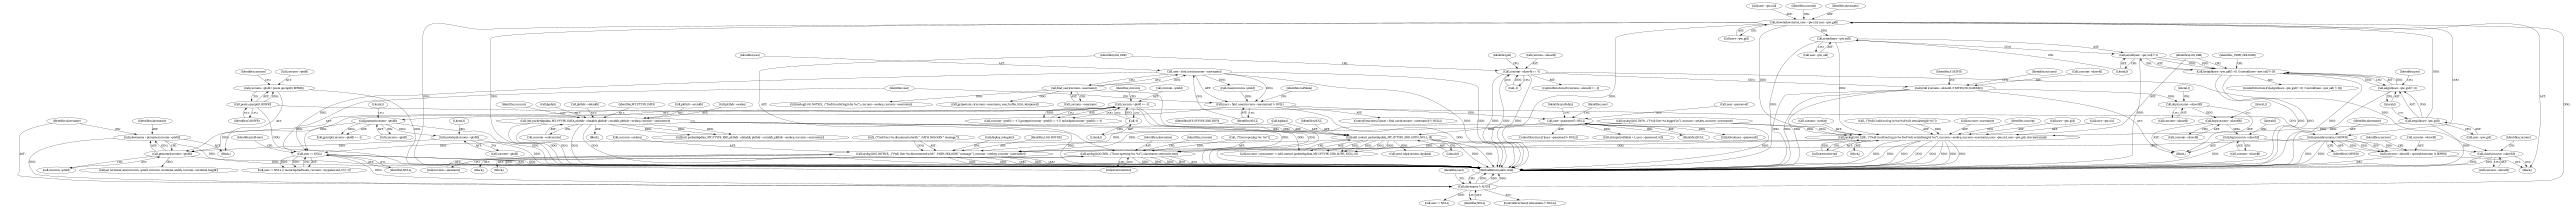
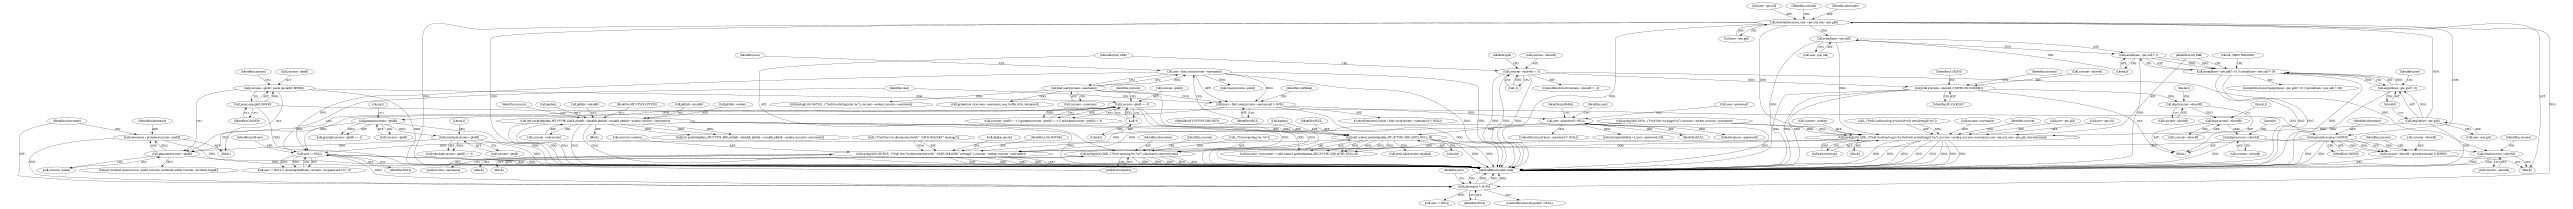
  digraph {
    fontname=Merriweather
    node [fontname=Merriweather]
    edge [fontname=Merriweather]
    n1 [label="(Call,chown(slavename, user->pw_uid, user->pw_gid))"]
    n2 [label="(Call,open(slavename, O_RDWR))"]
    n3 [label="(Call,syslog(LOG_ERR, _(\"(%d) Could not log in %s (%d:%d): setuid/setgid: %s\"), curconn->seskey, curconn->username, user->pw_uid, user->pw_gid, strerror(errno)))"]
    n4 [label="(Call,setuid(user->pw_uid))"]
    n5 [label="(Call,user->pw_gid)"]
    n6 [label="(Block,)"]
    n7 [label="(MethodReturn,static void)"]
    n8 [label="(Call,curconn->slavefd = open(slavename, O_RDWR))"]
    n9 [label="(Call,syslog(LOG_ERR, _(\"Error opening %s: %s\"), slavename, strerror(errno)))"]
    n10 [label="(Identifier,O_RDWR)"]
    n11 [label="(Call,setgid(user->pw_gid))"]
    n12 [label="(Call,setgid(user->pw_gid) != 0)"]
    n13 [label="(Call,user->pw_gid)"]
    n14 [label="(Call,syslog(LOG_NOTICE, _(\"(%d) User %s disconnected with \" _PATH_NOLOGIN \" message.\"), curconn->seskey, curconn->username))"]
    n15 [label="(Call,strerror(errno))"]
    n16 [label="(Block,)"]
    n17 [label="(Call,setuid(user->pw_uid) != 0)"]
    n18 [label="(Call,user->pw_uid)"]
    n19 [label="(Call,slavename != AUTH)"]
    n20 [label="(Call,user == NULL)"]
    n21 [label="(Identifier,NULL)"]
-   n22 [label="(ControlStructure,if (slavename != NULL))"]
+   n22 [label="(ControlStructure,if (packet != NULL))"]
    n23 [label="(Call,slavename = ptsname(curconn->ptsfd))"]
    n24 [label="(Call,ptsname(curconn->ptsfd))"]
    n25 [label="(Block,)"]
    n26 [label="(Call,set_terminal_size(curconn->ptsfd, curconn->terminal_width, curconn->terminal_height))"]
    n27 [label="(Call,curconn->ptsfd)"]
    n28 [label="(Call,close(curconn->ptsfd))"]
    n29 [label="(Call,unlockpt(curconn->ptsfd))"]
    n30 [label="(Call,curconn->ptsfd)"]
+   n31 [label="(Call,unlockpt(curconn->ptsfd) == -1)"]
    n32 [label="(Call,grantpt(curconn->ptsfd))"]
    n33 [label="(Call,curconn->ptsfd)"]
    n34 [label="(Call,grantpt(curconn->ptsfd) == -1)"]
    n35 [label="(Call,curconn->ptsfd == -1)"]
    n36 [label="(Call,-1)"]
    n37 [label="(Call,curconn->ptsfd == -1 || grantpt(curconn->ptsfd) == -1 || unlockpt(curconn->ptsfd) == -1)"]
    n38 [label="(Literal,1)"]
    n39 [label="(Call,curconn->ptsfd = posix_openpt(O_RDWR))"]
    n40 [label="(Call,posix_openpt(O_RDWR))"]
    n41 [label="(Identifier,O_RDWR)"]
    n42 [label="(Call,user == NULL)"]
    n43 [label="(Identifier,NULL)"]
    n44 [label="(Call,user == NULL || memcmp(md5sum, curconn->trypassword, 17) != 0)"]
    n45 [label="(Call,user = find_user(curconn->username))"]
    n46 [label="(Call,find_user(curconn->username))"]
    n47 [label="(Call,(user = find_user(curconn->username)) != NULL)"]
    n48 [label="(Call,curconn->username)"]
    n49 [label="(Call,syslog(LOG_NOTICE, _(\"(%d) Invalid login by %s.\"), curconn->seskey, curconn->username))"]
    n50 [label="(Call,getpwnam_r(curconn->username, user, buffer, 1024, &tmpuser))"]
    n51 [label="(Call,user->password != NULL)"]
    n52 [label="(ControlStructure,if ((user = find_user(curconn->username)) != NULL))"]
    n53 [label="(Identifier,NULL)"]
    n54 [label="(Call,add_control_packet(&pdata, MT_CPTYPE_END_AUTH, NULL, 0))"]
    n55 [label="(Literal,0)"]
    n56 [label="(Call,curconn->outcounter += add_control_packet(&pdata, MT_CPTYPE_END_AUTH, NULL, 0))"]
    n57 [label="(Call,send_udp(curconn, &pdata))"]
    n58 [label="(Call,init_packet(&pdata, MT_PTYPE_DATA, pkthdr->dstaddr, pkthdr->srcaddr, pkthdr->seskey, curconn->outcounter))"]
    n59 [label="(Call,init_packet(&pdata, MT_PTYPE_END, pkthdr->dstaddr, pkthdr->srcaddr, pkthdr->seskey, curconn->outcounter))"]
    n60 [label="(Call,curconn->outcounter)"]
    n61 [label="(Block,)"]
    n62 [label="(Call,strncpy(md5data + 1, user->password, 82))"]
    n63 [label="(Identifier,NULL)"]
    n64 [label="(Call,strlen(user->password))"]
    n65 [label="(ControlStructure,if (user->password != NULL))"]
    n66 [label="(Block,)"]
    n67 [label="(Call,strerror(errno))"]
    n68 [label="(Call,curconn->slavefd == -1)"]
    n69 [label="(Call,fcntl (curconn->slavefd, F_SETFD, FD_CLOEXEC))"]
    n70 [label="(Call,close(curconn->slavefd))"]
    n71 [label="(Call,-1)"]
    n72 [label="(ControlStructure,if (curconn->slavefd == -1))"]
    n73 [label="(Call,dup(curconn->slavefd))"]
+   n74 [label="(Identifier,FD_CLOEXEC)"]
    n75 [label="(Block,)"]
    n76 [label="(Call,curconn->slavefd)"]
    n77 [label="(Call,dup(curconn->slavefd))"]
    n78 [label="(Call,curconn->slavefd)"]
    n79 [label="(Call,dup(curconn->slavefd))"]
    n80 [label="(Call,curconn->slavefd)"]
    n81 [label="(Call,curconn->slavefd)"]
    n82 [label="(Call,(setgid(user->pw_gid) != 0) || (setuid(user->pw_uid) != 0))"]
    n83 [label="(Literal,0)"]
    n84 [label="(ControlStructure,if ((setgid(user->pw_gid) != 0) || (setuid(user->pw_uid) != 0)))"]
    n85 [label="(Literal,0)"]
    n86 [label="(Block,)"]
    n87 [label="(Call,curconn->username)"]
    n88 [label="(Identifier,user)"]
    n89 [label="(Call,_(\"Error opening %s: %s\"))"]
    n90 [label="(Identifier,pid)"]
    n91 [label="(Call,user->pw_gid)"]
    n92 [label="(Identifier,curconn)"]
    n93 [label="(Call,curconn->slavefd)"]
    n94 [label="(Identifier,user)"]
    n95 [label="(Literal,1)"]
    n96 [label="(Identifier,user)"]
    n97 [label="(Identifier,LOG_NOTICE)"]
    n98 [label="(Call,curconn->slavefd)"]
    n99 [label="(Identifier,slavename)"]
    n100 [label="(Call,user->pw_uid)"]
    n101 [label="(Call,curconn->ptsfd)"]
    n102 [label="(Literal,1)"]
    n103 [label="(Identifier,F_SETFD)"]
    n104 [label="(Identifier,curconn)"]
    n105 [label="(Call,curconn->seskey)"]
-   n106 [label="(Identifier,MT_PTYPE_DATA)"]
+   n106 [label="(Identifier,MT_PTYPE_CPTYPE)"]
    n107 [label="(Literal,2)"]
    n108 [label="(Call,pkthdr->srcaddr)"]
    n109 [label="(Identifier,md5data)"]
    n110 [label="(Identifier,slavename)"]
    n111 [label="(Call,curconn->seskey)"]
    n112 [label="(Identifier,curconn)"]
    n113 [label="(Call,pkthdr->seskey)"]
    n114 [label="(Identifier,slavename)"]
    n115 [label="(Identifier,user)"]
    n116 [label="(Call,user->pw_uid)"]
    n117 [label="(Identifier,curconn)"]
    n118 [label="(Identifier,curconn)"]
    n119 [label="(Identifier,curconn)"]
    n120 [label="(Call,_(\"(%d) Could not log in %s (%d:%d): setuid/setgid: %s\"))"]
    n121 [label="(Call,_(\"(%d) User %s disconnected with \" _PATH_NOLOGIN \" message.\"))"]
    n122 [label="(Identifier,LOG_ERR)"]
    n123 [label="(Identifier,curconn)"]
    n124 [label="(Call,curconn->username)"]
    n125 [label="(Identifier,slavename)"]
    n126 [label="(Identifier,NULL)"]
-   n127 [label="(Call,display_nologin())"]
+   n127 [label="(Call,display_open())"]
    n128 [label="(Identifier,LOG_ERR)"]
    n129 [label="(Literal,0)"]
    n130 [label="(Identifier,MT_CPTYPE_END_INFO)"]
    n131 [label="(Call,syslog(LOG_INFO, _(\"(%d) User %s logged in.\"), curconn->seskey, curconn->username))"]
    n132 [label="(Call,curconn->ptsfd)"]
    n133 [label="(Identifier,curconn)"]
    n134 [label="(Call,user->password)"]
    n135 [label="(Call,&pdata)"]
    n136 [label="(Identifier,slavename)"]
    n137 [label="(Identifier,md5sum)"]
    n138 [label="(Literal,1)"]
    n139 [label="(Call,pkthdr->dstaddr)"]
-   n140 [label="(Identifier,_PATH_NOLOGIN)"]
+   n140 [label="(Literal,_PATH_NOLOGIN)"]
    n141 [label="(Identifier,user)"]
    n142 [label="(Call,curconn->slavefd)"]
    n143 [label="(Identifier,curconn)"]
    n144 [label="(Call,&pdata)"]
    n145 [label="(Identifier,md5data)"]
    n1 -> n2 [label="DDG: "]
    n1 -> n3 [label="DDG: "]
    n1 -> n4 [label="DDG: "]
    n1 -> n5 [label="CFG: "]
    n1 -> n6 [label="AST: "]
    n1 -> n7 [label="DDG: "]
    n1 -> n7 [label="DDG: "]
    n1 -> n7 [label="DDG: "]
    n2 -> n7 [label="DDG: "]
    n2 -> n7 [label="DDG: "]
    n2 -> n8 [label="AST: "]
    n2 -> n8 [label="DDG: "]
    n2 -> n8 [label="DDG: "]
    n2 -> n9 [label="DDG: "]
    n2 -> n10 [label="CFG: "]
    n3 -> n7 [label="DDG: "]
    n3 -> n7 [label="DDG: "]
    n3 -> n7 [label="DDG: "]
    n3 -> n7 [label="DDG: "]
    n3 -> n7 [label="DDG: "]
    n3 -> n7 [label="DDG: "]
    n3 -> n7 [label="DDG: "]
    n3 -> n7 [label="DDG: "]
    n3 -> n14 [label="DDG: "]
    n3 -> n14 [label="DDG: "]
    n3 -> n15 [label="CFG: "]
    n3 -> n16 [label="AST: "]
    n4 -> n3 [label="DDG: "]
    n4 -> n7 [label="DDG: "]
    n4 -> n17 [label="AST: "]
    n4 -> n17 [label="DDG: "]
    n4 -> n18 [label="CFG: "]
    n5 -> n1 [label="AST: "]
    n7 -> n19 [label="CFG: "]
    n8 -> n6 [label="AST: "]
    n8 -> n7 [label="DDG: "]
    n9 -> n7 [label="DDG: "]
    n9 -> n7 [label="DDG: "]
    n9 -> n7 [label="DDG: "]
    n9 -> n7 [label="DDG: "]
    n9 -> n7 [label="DDG: "]
    n9 -> n66 [label="AST: "]
    n9 -> n67 [label="CFG: "]
    n10 -> n2 [label="AST: "]
    n11 -> n1 [label="DDG: "]
    n11 -> n3 [label="DDG: "]
    n11 -> n7 [label="DDG: "]
    n11 -> n12 [label="AST: "]
    n11 -> n12 [label="DDG: "]
    n11 -> n13 [label="CFG: "]
    n12 -> n7 [label="DDG: "]
    n12 -> n82 [label="AST: "]
    n12 -> n82 [label="DDG: "]
    n12 -> n82 [label="DDG: "]
    n12 -> n83 [label="CFG: "]
    n13 -> n11 [label="AST: "]
    n14 -> n7 [label="DDG: "]
    n14 -> n7 [label="DDG: "]
    n14 -> n7 [label="DDG: "]
    n14 -> n7 [label="DDG: "]
    n14 -> n7 [label="DDG: "]
    n14 -> n86 [label="AST: "]
    n14 -> n87 [label="CFG: "]
    n15 -> n3 [label="AST: "]
    n15 -> n3 [label="DDG: "]
    n17 -> n7 [label="DDG: "]
    n17 -> n82 [label="AST: "]
    n17 -> n82 [label="DDG: "]
    n17 -> n82 [label="DDG: "]
    n17 -> n85 [label="CFG: "]
    n18 -> n4 [label="AST: "]
-   n19 -> n1 [label="DDG: "]
+   n1 -> n19 [label="DDG: "]
    n19 -> n7 [label="DDG: "]
    n19 -> n7 [label="DDG: "]
    n19 -> n7 [label="DDG: "]
    n19 -> n20 [label="DDG: "]
    n19 -> n21 [label="CFG: "]
    n19 -> n22 [label="AST: "]
    n21 -> n19 [label="AST: "]
    n23 -> n7 [label="DDG: "]
    n23 -> n19 [label="DDG: "]
-   n23 -> n24 [label="CFG: "]
+   n39 -> n24 [label="CFG: "]
    n23 -> n25 [label="AST: "]
    n24 -> n7 [label="DDG: "]
    n24 -> n23 [label="AST: "]
    n24 -> n23 [label="DDG: "]
    n24 -> n26 [label="DDG: "]
    n24 -> n27 [label="CFG: "]
    n27 -> n24 [label="AST: "]
    n29 -> n7 [label="DDG: "]
    n29 -> n24 [label="DDG: "]
    n29 -> n30 [label="CFG: "]
+   n29 -> n31 [label="AST: "]
+   n29 -> n31 [label="DDG: "]
    n30 -> n29 [label="AST: "]
    n32 -> n7 [label="DDG: "]
    n32 -> n24 [label="DDG: "]
    n32 -> n29 [label="DDG: "]
    n32 -> n33 [label="CFG: "]
    n32 -> n34 [label="AST: "]
    n32 -> n34 [label="DDG: "]
    n33 -> n32 [label="AST: "]
    n35 -> n7 [label="DDG: "]
    n35 -> n7 [label="DDG: "]
    n35 -> n24 [label="DDG: "]
-   n35 -> n32 [label="AST: "]
+   n35 -> n32 [label="DDG: "]
    n35 -> n36 [label="CFG: "]
    n35 -> n37 [label="AST: "]
    n35 -> n37 [label="DDG: "]
    n35 -> n37 [label="DDG: "]
    n36 -> n35 [label="AST: "]
    n36 -> n35 [label="DDG: "]
    n36 -> n38 [label="CFG: "]
    n37 -> n35 [label="CFG: "]
    n38 -> n36 [label="AST: "]
    n39 -> n7 [label="DDG: "]
    n39 -> n25 [label="AST: "]
+   n39 -> n35 [label="DDG: "]
    n39 -> n40 [label="CFG: "]
    n40 -> n2 [label="DDG: "]
    n40 -> n7 [label="DDG: "]
    n40 -> n39 [label="AST: "]
    n40 -> n39 [label="DDG: "]
    n40 -> n41 [label="CFG: "]
    n41 -> n40 [label="AST: "]
    n42 -> n7 [label="DDG: "]
    n42 -> n7 [label="DDG: "]
    n42 -> n19 [label="DDG: "]
    n42 -> n43 [label="CFG: "]
    n42 -> n44 [label="AST: "]
    n42 -> n44 [label="DDG: "]
    n42 -> n44 [label="DDG: "]
    n43 -> n42 [label="AST: "]
    n44 -> n42 [label="CFG: "]
    n45 -> n7 [label="DDG: "]
    n45 -> n7 [label="DDG: "]
    n45 -> n28 [label="DDG: "]
    n45 -> n42 [label="DDG: "]
    n45 -> n46 [label="CFG: "]
    n45 -> n47 [label="AST: "]
    n45 -> n47 [label="DDG: "]
    n46 -> n7 [label="DDG: "]
    n46 -> n45 [label="AST: "]
    n46 -> n45 [label="DDG: "]
-   n28 -> n47 [label="DDG: "]
+   n46 -> n47 [label="DDG: "]
    n46 -> n48 [label="CFG: "]
    n46 -> n49 [label="DDG: "]
    n46 -> n50 [label="DDG: "]
    n47 -> n7 [label="DDG: "]
    n47 -> n42 [label="DDG: "]
    n47 -> n51 [label="DDG: "]
    n47 -> n52 [label="AST: "]
    n47 -> n53 [label="CFG: "]
    n48 -> n46 [label="AST: "]
    n51 -> n7 [label="DDG: "]
    n51 -> n54 [label="DDG: "]
    n51 -> n62 [label="DDG: "]
    n51 -> n63 [label="CFG: "]
    n51 -> n64 [label="DDG: "]
-   n51 -> n65 [label="AST: "]
+   n51 -> n65 [label="CFG: "]
    n53 -> n45 [label="CFG: "]
    n53 -> n47 [label="AST: "]
    n54 -> n7 [label="DDG: "]
    n54 -> n7 [label="DDG: "]
    n54 -> n42 [label="DDG: "]
    n54 -> n55 [label="CFG: "]
    n54 -> n56 [label="AST: "]
    n54 -> n56 [label="DDG: "]
    n54 -> n56 [label="DDG: "]
    n54 -> n56 [label="DDG: "]
    n54 -> n56 [label="DDG: "]
    n54 -> n57 [label="DDG: "]
    n55 -> n54 [label="AST: "]
    n56 -> n54 [label="CFG: "]
    n58 -> n7 [label="DDG: "]
    n58 -> n7 [label="DDG: "]
    n58 -> n7 [label="DDG: "]
    n58 -> n7 [label="DDG: "]
    n58 -> n7 [label="DDG: "]
    n58 -> n54 [label="DDG: "]
    n58 -> n56 [label="DDG: "]
    n58 -> n59 [label="DDG: "]
    n58 -> n59 [label="DDG: "]
    n58 -> n59 [label="DDG: "]
    n58 -> n60 [label="CFG: "]
    n58 -> n61 [label="AST: "]
    n60 -> n58 [label="AST: "]
    n63 -> n51 [label="AST: "]
    n67 -> n9 [label="AST: "]
    n67 -> n9 [label="DDG: "]
    n68 -> n7 [label="DDG: "]
    n68 -> n7 [label="DDG: "]
    n68 -> n7 [label="DDG: "]
    n68 -> n69 [label="DDG: "]
    n68 -> n70 [label="DDG: "]
    n68 -> n71 [label="CFG: "]
    n68 -> n72 [label="AST: "]
    n69 -> n7 [label="DDG: "]
    n69 -> n7 [label="DDG: "]
    n69 -> n7 [label="DDG: "]
    n69 -> n73 [label="DDG: "]
+   n69 -> n74 [label="CFG: "]
    n69 -> n75 [label="AST: "]
    n70 -> n6 [label="AST: "]
    n70 -> n7 [label="DDG: "]
    n70 -> n7 [label="DDG: "]
    n70 -> n76 [label="CFG: "]
    n71 -> n68 [label="AST: "]
    n71 -> n68 [label="DDG: "]
    n73 -> n75 [label="AST: "]
    n73 -> n77 [label="DDG: "]
    n73 -> n78 [label="CFG: "]
+   n74 -> n69 [label="AST: "]
    n76 -> n70 [label="AST: "]
    n77 -> n75 [label="AST: "]
    n77 -> n79 [label="DDG: "]
    n77 -> n80 [label="CFG: "]
    n78 -> n73 [label="AST: "]
    n79 -> n7 [label="DDG: "]
    n79 -> n70 [label="DDG: "]
    n79 -> n75 [label="AST: "]
    n79 -> n81 [label="CFG: "]
    n80 -> n77 [label="AST: "]
    n81 -> n79 [label="AST: "]
    n82 -> n7 [label="DDG: "]
    n82 -> n7 [label="DDG: "]
    n82 -> n7 [label="DDG: "]
    n82 -> n12 [label="CFG: "]
    n82 -> n17 [label="CFG: "]
    n82 -> n84 [label="AST: "]
    n83 -> n11 [label="CFG: "]
    n83 -> n12 [label="AST: "]
    n85 -> n4 [label="CFG: "]
    n85 -> n17 [label="AST: "]
    n87 -> n14 [label="AST: "]
    n88 -> n42 [label="AST: "]
    n88 -> n47 [label="CFG: "]
    n89 -> n9 [label="AST: "]
    n89 -> n9 [label="DDG: "]
    n90 -> n68 [label="CFG: "]
    n91 -> n3 [label="AST: "]
    n92 -> n70 [label="CFG: "]
    n93 -> n69 [label="AST: "]
    n94 -> n12 [label="CFG: "]
    n95 -> n29 [label="CFG: "]
    n96 -> n45 [label="AST: "]
    n97 -> n14 [label="AST: "]
    n98 -> n8 [label="AST: "]
    n99 -> n9 [label="AST: "]
    n100 -> n3 [label="AST: "]
    n101 -> n35 [label="AST: "]
    n102 -> n32 [label="CFG: "]
    n103 -> n69 [label="AST: "]
    n104 -> n9 [label="CFG: "]
    n105 -> n3 [label="AST: "]
    n106 -> n58 [label="AST: "]
    n107 -> n77 [label="CFG: "]
    n108 -> n58 [label="AST: "]
    n109 -> n51 [label="CFG: "]
    n110 -> n23 [label="AST: "]
    n111 -> n14 [label="AST: "]
    n112 -> n69 [label="CFG: "]
    n113 -> n58 [label="AST: "]
    n114 -> n19 [label="AST: "]
    n114 -> n23 [label="CFG: "]
    n115 -> n51 [label="CFG: "]
    n116 -> n1 [label="AST: "]
    n117 -> n1 [label="CFG: "]
    n118 -> n8 [label="CFG: "]
    n119 -> n39 [label="CFG: "]
    n120 -> n3 [label="AST: "]
    n120 -> n3 [label="DDG: "]
    n121 -> n14 [label="AST: "]
    n121 -> n14 [label="DDG: "]
    n122 -> n3 [label="AST: "]
    n122 -> n82 [label="CFG: "]
    n123 -> n35 [label="CFG: "]
    n124 -> n3 [label="AST: "]
    n125 -> n1 [label="AST: "]
    n126 -> n54 [label="AST: "]
    n127 -> n14 [label="CFG: "]
    n128 -> n9 [label="AST: "]
    n128 -> n68 [label="CFG: "]
    n129 -> n79 [label="CFG: "]
    n130 -> n54 [label="AST: "]
    n131 -> n3 [label="DDG: "]
    n131 -> n3 [label="DDG: "]
    n131 -> n14 [label="DDG: "]
    n131 -> n14 [label="DDG: "]
    n132 -> n39 [label="AST: "]
    n133 -> n58 [label="CFG: "]
    n134 -> n51 [label="AST: "]
    n135 -> n58 [label="AST: "]
    n136 -> n2 [label="AST: "]
    n137 -> n42 [label="CFG: "]
    n138 -> n73 [label="CFG: "]
    n139 -> n58 [label="AST: "]
    n140 -> n82 [label="CFG: "]
    n141 -> n19 [label="CFG: "]
    n142 -> n68 [label="AST: "]
    n143 -> n3 [label="CFG: "]
    n144 -> n54 [label="AST: "]
    n145 -> n47 [label="CFG: "]
  }
